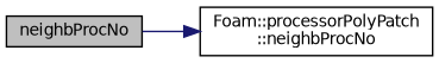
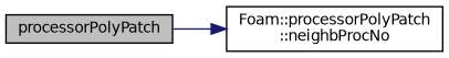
  digraph {
    rankdir=LR
    node [color=black fontname=Helvetica fontsize=10 shape=record]
-   n1 [fillcolor=grey75 fontcolor=black height=0.2 label=neighbProcNo style=filled width=0.4]
+   n1 [fillcolor=grey75 fontcolor=black height=0.2 label=processorPolyPatch style=filled width=0.4]
    n2 [height=0.2 label="Foam::processorPolyPatch\l::neighbProcNo" width=0.4]
    n1 -> n2 [color=midnightblue fontname=Helvetica fontsize=10 labelfontname=Helvetica labelfontsize=10 style=solid]
  }
